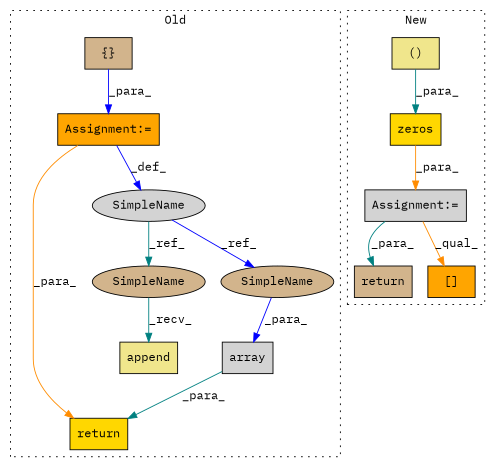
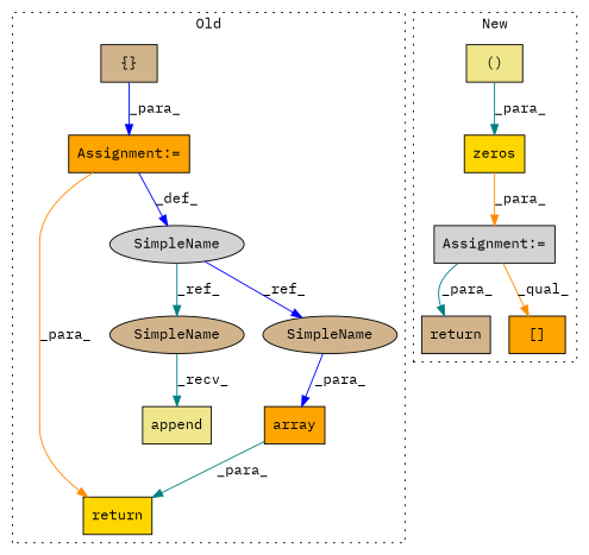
  digraph {
    fontname="IBM Plex Mono"
    node [a=32 l=7 shape=box style=filled fillcolor=tan fontname="IBM Plex Mono"]
    edge [color=teal fontname="IBM Plex Mono"]
-   n1 [l="6,1" label=array s="3512,3525" fillcolor=lightgrey]
+   n1 [l="6,1" label=array s="3512,3525" fillcolor=orange]
    n2 [a=41 label=return s=3499 fillcolor=gold]
    n3 [a=7 l=1 label="Assignment:=" s=3238 fillcolor=orange]
    n4 [a=42 label=SimpleName s=3231 shape=ellipse fillcolor=lightgrey]
    n5 [l="7,1" label=append s="3355,3434" fillcolor=khaki]
    n6 [a=4 l=2 label="{}" s=3248]
    n7 [a=42 label=SimpleName s=3347 shape=ellipse]
    n8 [a=42 label=SimpleName s=3518 shape=ellipse]
    n9 [a=41 label=return s=3967]
    n10 [a=7 l=1 label="Assignment:=" s=3503 fillcolor=lightgrey]
    n11 [a=106 l=30 label="()" s=3521 fillcolor=khaki]
    n12 [a=2 l="16,2" label="[]" s="3769,3819" fillcolor=orange]
    n13 [l="11,2" label=zeros s="3510,3551" fillcolor=gold]
    subgraph cluster_1 {
      label=Old
      style=dotted
      n1
      n2
      n3
      n4
      n5
      n6
      n7
      n8
    }
    subgraph cluster_2 {
      label=New
      style=dotted
      n9
      n10
      n11
      n12
      n13
    }
    n1 -> n2 [label=_para_]
    n3 -> n2 [label=_para_ color=darkorange]
    n3 -> n4 [label=_def_ color=blue]
    n4 -> n7 [label=_ref_]
    n4 -> n8 [label=_ref_ color=blue]
    n6 -> n3 [label=_para_ color=blue]
    n7 -> n5 [label=_recv_]
    n8 -> n1 [label=_para_ color=blue]
    n10 -> n9 [label=_para_]
    n10 -> n12 [label=_qual_ color=darkorange]
    n11 -> n13 [label=_para_]
    n13 -> n10 [label=_para_ color=darkorange]
  }
